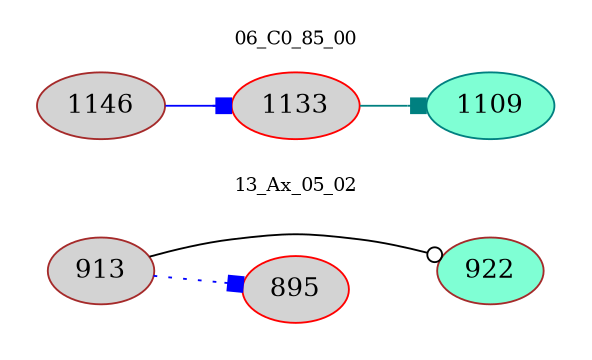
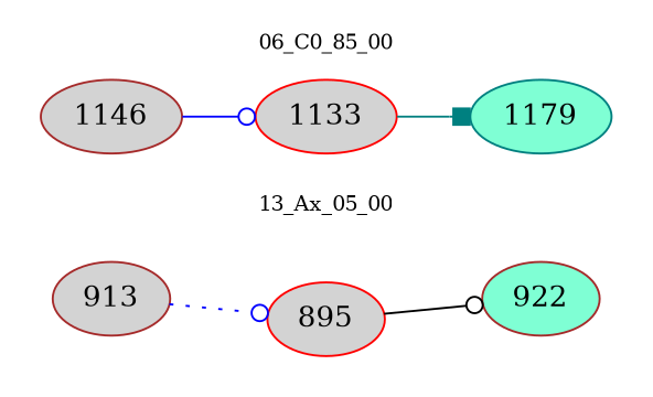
  digraph {
    rankdir=LR
    node [color=brown fillcolor=lightgrey style=filled]
    edge [arrowhead=box color=blue style=solid]
    n1 [label=913]
    n2 [color=red label=895]
    n3 [fillcolor=aquamarine label=922]
    n4 [label=1146]
    n5 [color=red label=1133]
-   n6 [color=teal fillcolor=aquamarine label=1109]
+   n6 [color=teal fillcolor=aquamarine label=1179]
    subgraph cluster_1 {
      color=white
      fontsize=10
-     label="13_Ax_05_02"
+     label="13_Ax_05_00"
      n1
      n2
      n3
    }
    subgraph cluster_2 {
      color=white
      fontsize=10
      label="06_C0_85_00"
      n4
      n5
      n6
    }
-   n1 -> n2 [style=dotted]
-   n1 -> n3 [arrowhead=odot color=black]
-   n4 -> n5
+   n1 -> n2 [arrowhead=odot style=dotted]
+   n2 -> n3 [arrowhead=odot color=black]
+   n4 -> n5 [arrowhead=odot]
    n5 -> n6 [color=teal]
  }
